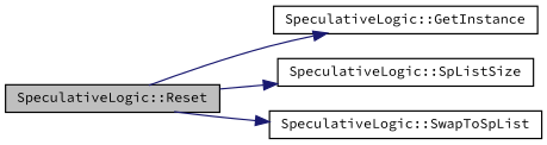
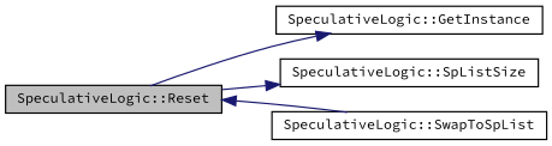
  digraph {
    fontname="Source Code Pro"
    rankdir=LR
    node [color=black fillcolor=white fontname="Source Code Pro" fontsize=10 shape=record style=filled]
    edge [color=midnightblue fontname="Source Code Pro" fontsize=10 labelfontname=FreeSans labelfontsize=10 style=solid]
    n1 [fillcolor=grey75 fontcolor=black height=0.2 label="SpeculativeLogic::Reset" width=0.4]
    n2 [height=0.2 label="SpeculativeLogic::GetInstance" width=0.4]
    n3 [height=0.2 label="SpeculativeLogic::SpListSize" width=0.4]
    n4 [height=0.2 label="SpeculativeLogic::SwapToSpList" width=0.4]
    n1 -> n2
    n1 -> n3
-   n1 -> n4
+   n4 -> n1
  }
